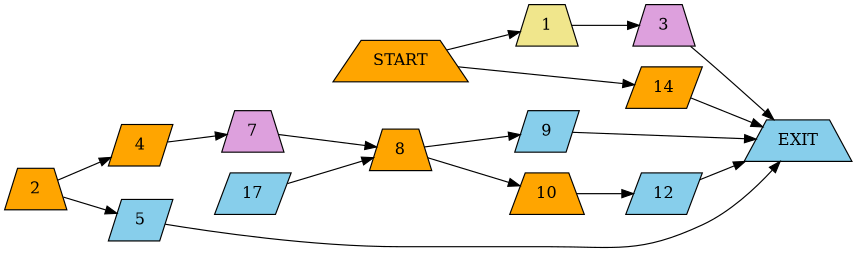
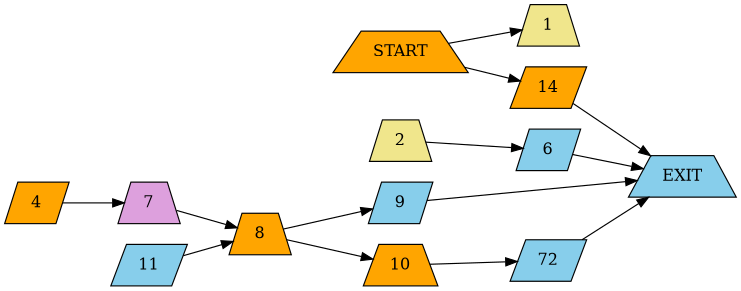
  digraph {
    rankdir=LR
    node [fillcolor=orange shape=trapezium style=filled]
    n1 [label=START]
    1 [fillcolor=khaki]
    n3 [label=14 shape=parallelogram]
-   3 [fillcolor=plum]
    n5 [fillcolor=skyblue label=EXIT]
-   2
+   2 [fillcolor=khaki]
    4 [shape=parallelogram]
-   5 [fillcolor=skyblue shape=parallelogram]
+   5 [fillcolor=skyblue shape=parallelogram label=6]
    7 [fillcolor=plum]
    8
    9 [fillcolor=skyblue shape=parallelogram]
    10
-   12 [fillcolor=skyblue shape=parallelogram]
-   11 [fillcolor=skyblue shape=parallelogram label=17]
+   12 [fillcolor=skyblue shape=parallelogram label=72]
+   11 [fillcolor=skyblue shape=parallelogram]
    n1 -> 1
    n1 -> n3
-   1 -> 3
    n3 -> n5
-   3 -> n5
-   2 -> 4
    2 -> 5
    4 -> 7
    5 -> n5
    7 -> 8
    8 -> 9
    8 -> 10
    9 -> n5
    10 -> 12
    12 -> n5
    11 -> 8
  }
